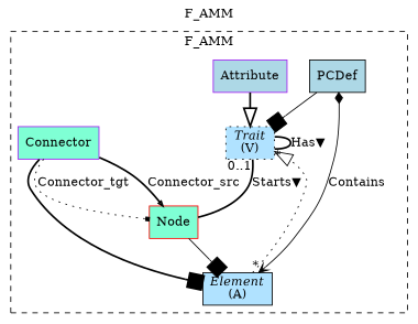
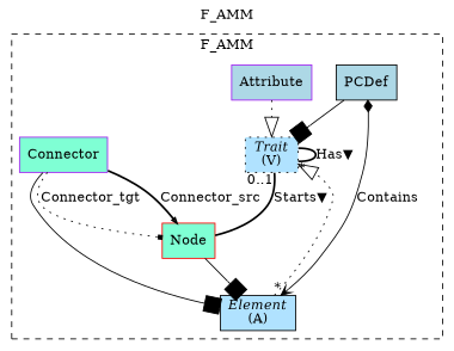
  digraph {
    label=F_AMM
    labelfontsize=12
    labelloc=tl
    node [fillcolor=lightblue shape=record style=filled]
    edge [arrowhead=box arrowsize=2.0 style=solid]
    n1 [color=purple label=Attribute]
    n2 [fillcolor=lightskyblue1 label=<{<I>Trait</I><br/>(V)}> style="filled,dotted"]
    n3 [fillcolor=lightskyblue1 label=<{<I>Element</I><br/>(A)}>]
    n4 [color=black label=PCDef]
    n5 [color=red fillcolor=aquamarine label="Node"]
    n6 [color=purple fillcolor=aquamarine label=Connector]
    subgraph cluster_1 {
      style=dashed
      n1
      n2
      n3
      n4
      n5
      n6
    }
-   n1 -> n2 [arrowhead=onormal style=bold]
+   n1 -> n2 [arrowhead=onormal style=dotted]
    n2 -> n2 [dir=none headlabel="*" label="Has▼" style=bold taillabel="*" arrowhead="" arrowsize=""]
    n2 -> n5 [dir=none label="Starts▼" style=bold taillabel="0..1" arrowhead="" arrowsize=""]
    n3 -> n2 [arrowhead=onormal style=dotted]
    n4 -> n2
    n4 -> n3 [arrowhead=vee arrowtail=diamond dir=both headlabel="*" label=Contains arrowsize=""]
    n5 -> n3
-   n6 -> n3 [style=bold]
+   n6 -> n3
    n6 -> n5 [arrowhead=onormal arrowsize=.5 label=Connector_src style=bold]
    n6 -> n5 [arrowsize=.5 label=Connector_tgt style=dotted]
  }
